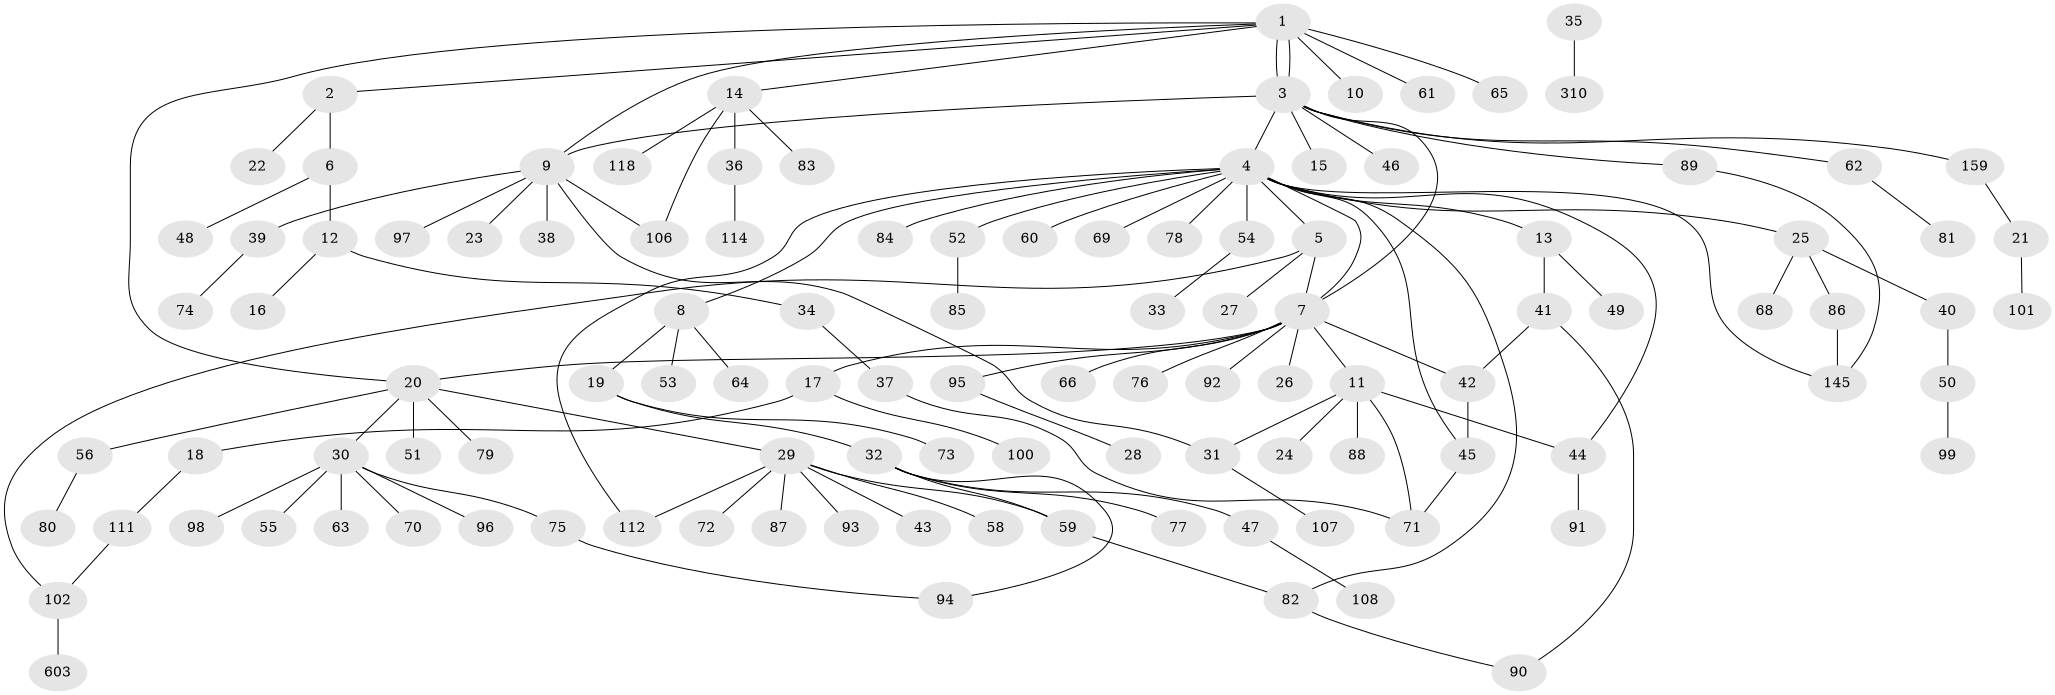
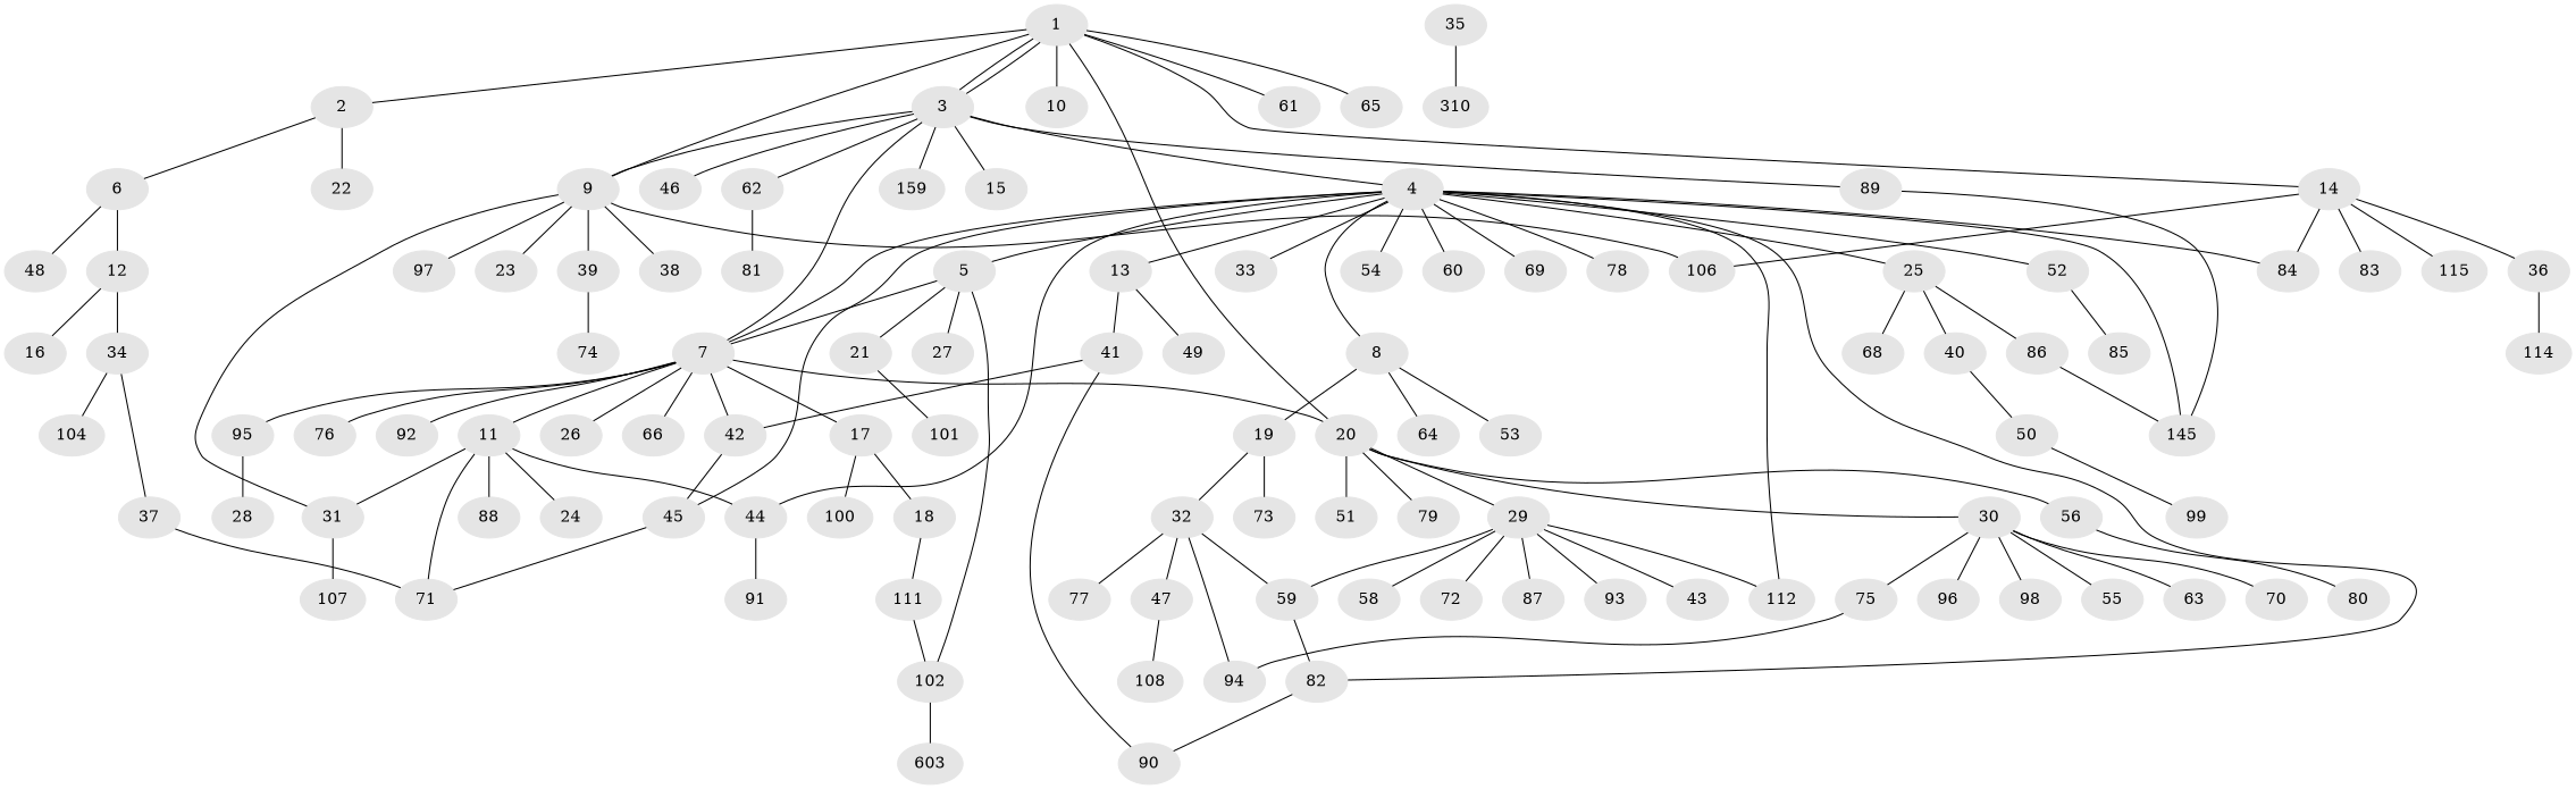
  graph {
    node [color=gray90 style=filled]
    1
    2
    3
    9
    10
    14
    20
    61
    65
    6
    22
    4
    7
    15
    46
    62
    89
    n18 [label=159]
    23
    31
    38
    39
    97
    106
    84
    36
    83
-   115 [label=118]
+   115
    29
    30
    51
    56
    79
    12
    48
    5
    8
    13
    25
    33
    44
    45
    52
    54
    60
    69
    78
    82
    n49 [label=145]
    112
    11
    17
    26
    42
    66
    76
    92
    95
    81
    21
    27
    102
    19
    53
    64
    41
    49
    40
    68
    86
    91
    71
    85
    90
    101
    n76 [label=603]
    16
    34
    24
    88
    18
    100
    28
    32
    73
    107
    74
    37
+   104
    114
    111
    59
    47
    77
    94
    43
    58
    72
    87
    93
    55
    63
    70
    75
    96
    98
    80
    50
    n109 [label=310]
    35
    108
    99
    1 -- 2
    1 -- 3
    1 -- 3
    1 -- 9
    1 -- 10
    1 -- 14
    1 -- 20
    1 -- 61
    1 -- 65
    2 -- 6
    2 -- 22
    3 -- 9
    3 -- 4
    3 -- 7
    3 -- 15
    3 -- 46
    3 -- 62
    3 -- 89
    3 -- n18
    9 -- 23
    9 -- 31
    9 -- 38
    9 -- 39
    9 -- 97
    9 -- 106
    14 -- 106
+   14 -- 84
    14 -- 36
    14 -- 83
    14 -- 115
    20 -- 29
    20 -- 30
    20 -- 51
    20 -- 56
    20 -- 79
    6 -- 12
    6 -- 48
    4 -- 7
    4 -- 84
    4 -- 5
    4 -- 8
    4 -- 13
    4 -- 25
-   54 -- 33
+   4 -- 33
    4 -- 44
    4 -- 45
    4 -- 52
    4 -- 54
    4 -- 60
    4 -- 69
    4 -- 78
    4 -- 82
    4 -- n49
    4 -- 112
    7 -- 20
    7 -- 11
    7 -- 17
    7 -- 26
    7 -- 42
    7 -- 66
    7 -- 76
    7 -- 92
    7 -- 95
    62 -- 81
    89 -- n49
    31 -- 107
    39 -- 74
    36 -- 114
    29 -- 112
    29 -- 59
    29 -- 43
    29 -- 58
    29 -- 72
    29 -- 87
    29 -- 93
    30 -- 55
    30 -- 63
    30 -- 70
    30 -- 75
    30 -- 96
    30 -- 98
    56 -- 80
    12 -- 16
    12 -- 34
    5 -- 7
-   n18 -- 21
+   5 -- 21
    5 -- 27
    5 -- 102
    8 -- 19
    8 -- 53
    8 -- 64
    13 -- 41
    13 -- 49
    25 -- 40
    25 -- 68
    25 -- 86
    44 -- 91
    45 -- 71
    52 -- 85
    82 -- 90
    11 -- 31
    11 -- 44
    11 -- 71
    11 -- 24
    11 -- 88
    17 -- 18
    17 -- 100
    42 -- 45
    95 -- 28
    21 -- 101
    102 -- n76
    19 -- 32
    19 -- 73
    41 -- 42
    41 -- 90
    40 -- 50
    86 -- n49
    34 -- 37
+   34 -- 104
    18 -- 111
    32 -- 59
    32 -- 47
    32 -- 77
    32 -- 94
    37 -- 71
    111 -- 102
    59 -- 82
    47 -- 108
    75 -- 94
    50 -- 99
    35 -- n109
  }
